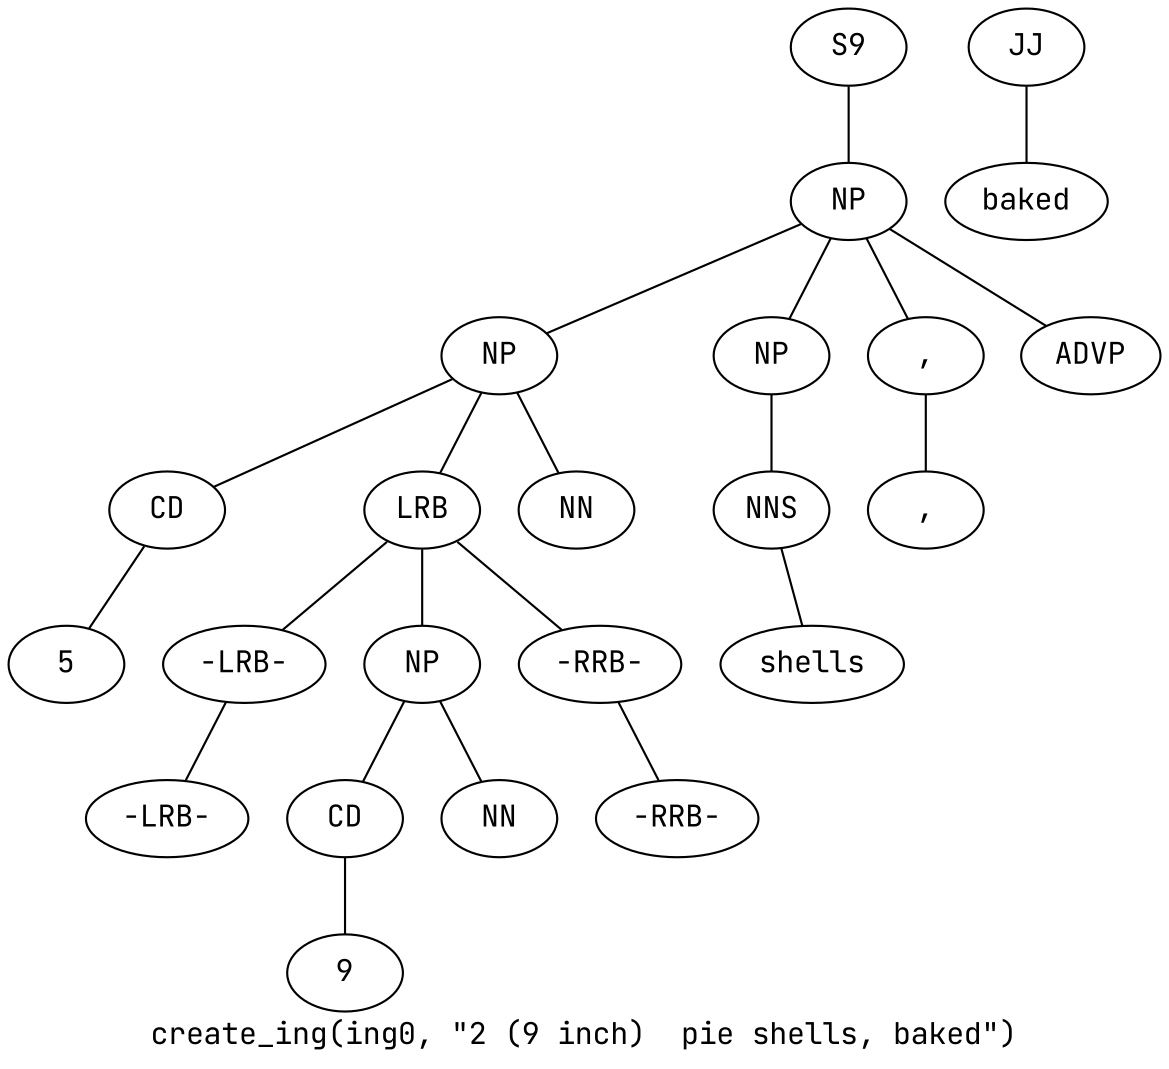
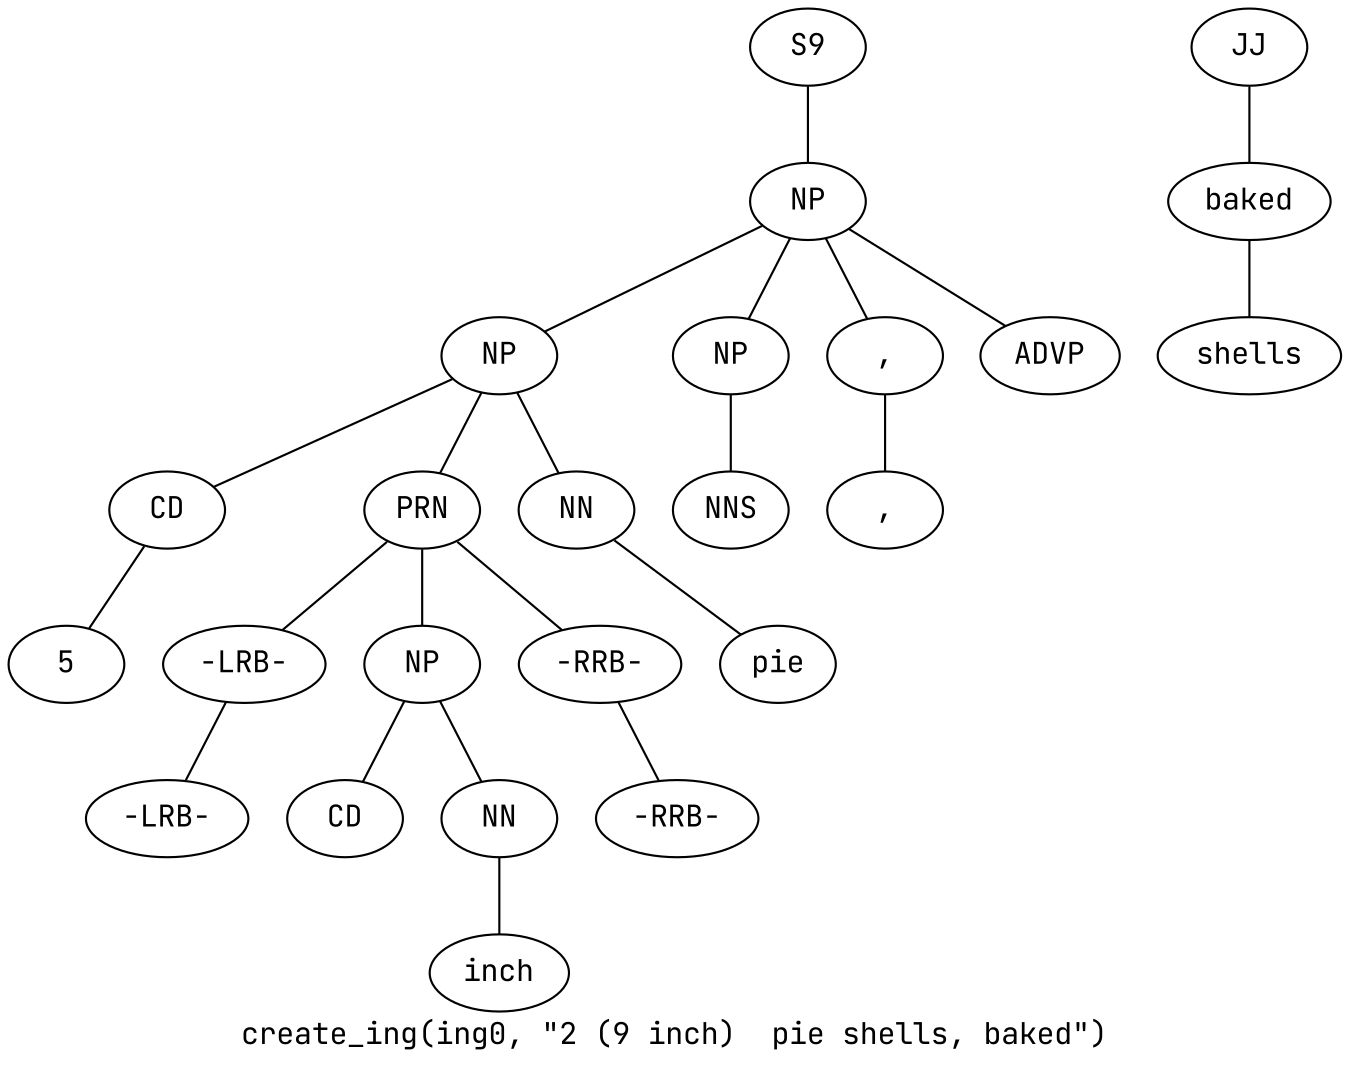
  graph {
    fontname="JetBrains Mono"
    label="create_ing(ing0, \"2 (9 inch)  pie shells, baked\")"
    node [fontname="JetBrains Mono"]
    edge [fontname="JetBrains Mono"]
    n1 [label=S9]
    n2 [label=NP]
    n3 [label=NP]
    n4 [label=NP]
    n5 [label=","]
    n6 [label=ADVP]
    n7 [label=CD]
-   n8 [label=LRB]
+   n8 [label=PRN]
    n9 [label=NN]
    n10 [label=NNS]
    n11 [label=","]
    n12 [label=5]
    n13 [label="-LRB-"]
    n14 [label=NP]
    n15 [label="-RRB-"]
+   n16 [label=pie]
    n17 [label="-LRB-"]
    n18 [label=CD]
    n19 [label=NN]
    n20 [label="-RRB-"]
-   n21 [label=9]
+   n22 [label=inch]
    n23 [label=shells]
    n24 [label=JJ]
    n25 [label=baked]
    n1 -- n2
    n2 -- n3
    n2 -- n4
    n2 -- n5
    n2 -- n6
    n3 -- n7
    n3 -- n8
    n3 -- n9
    n4 -- n10
    n5 -- n11
    n7 -- n12
    n8 -- n13
    n8 -- n14
    n8 -- n15
-   n10 -- n23
+   n9 -- n16
+   n25 -- n23
    n13 -- n17
    n14 -- n18
    n14 -- n19
    n15 -- n20
-   n18 -- n21
+   n19 -- n22
    n24 -- n25
  }
